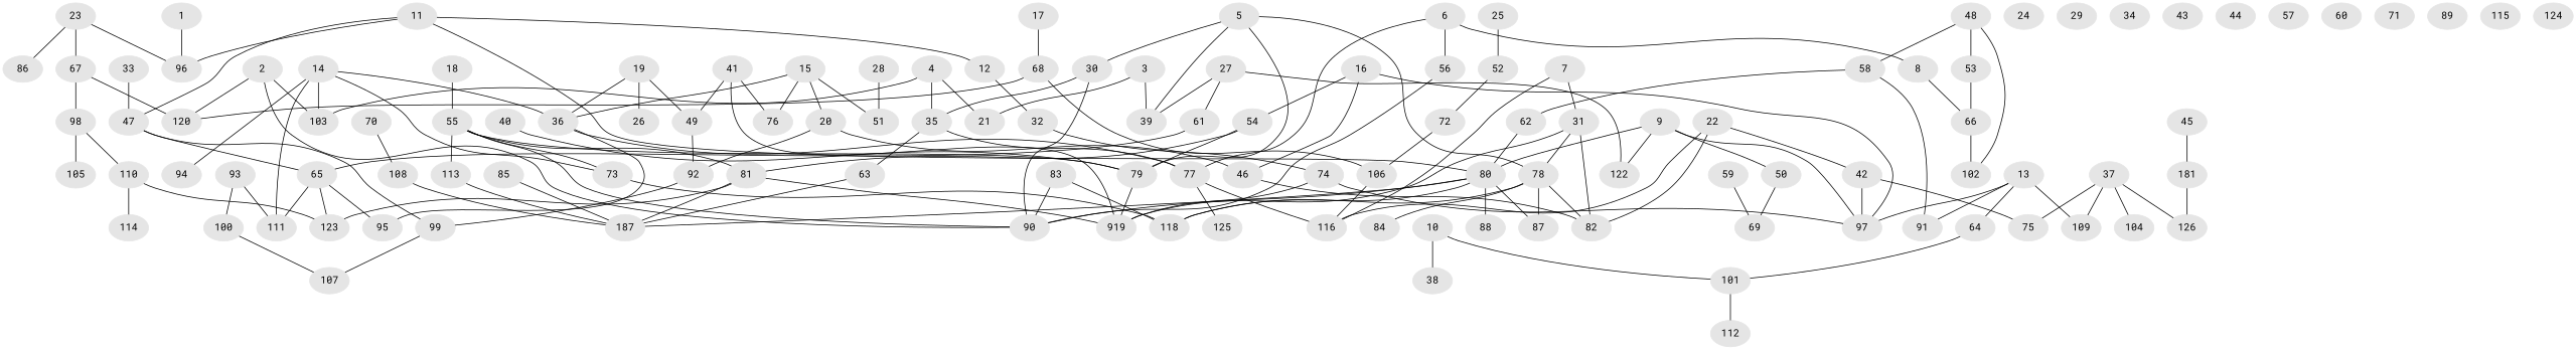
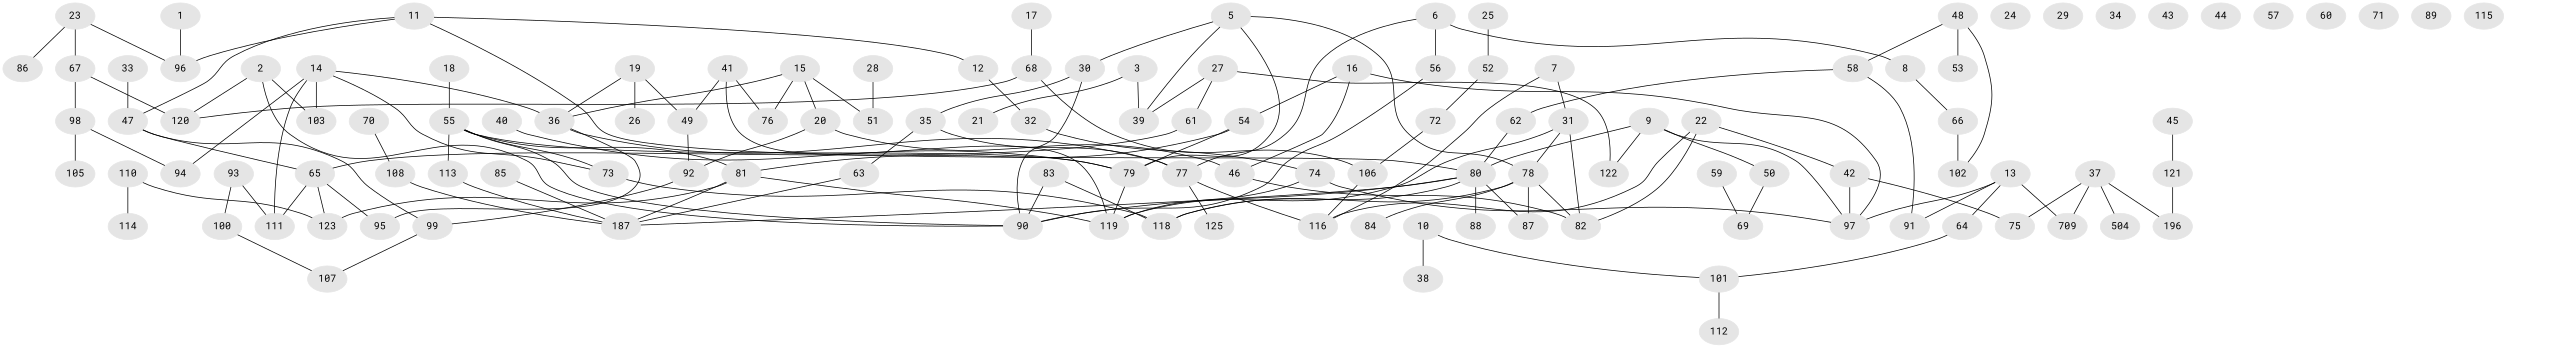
  graph {
    fontname="Roboto Mono"
    node [color=gray90 fontname="Roboto Mono" style=filled]
    edge [fontname="Roboto Mono"]
    1
    96
    2
    90
    103
    120
    3
    21
    39
-   4
    35
    77
    63
    5
    30
    78
    79
    82
    118
    84
    87
-   119 [label=919]
+   119
    6
    8
    56
    66
    116
    125
    7
    31
    102
    9
    50
    80
    97
    122
    69
    n38 [label=187]
    88
    10
    38
    101
    112
    11
    12
    47
    32
    65
    99
    74
    13
    64
    91
-   109
+   109 [label=709]
    14
    36
    73
    94
    111
    95
    15
    20
    51
    76
    46
    92
    16
    54
    81
    17
    68
    106
    18
    55
    113
    19
    26
    49
    22
    42
    75
    23
    67
    86
    98
    24
    25
    52
    72
    27
    61
    28
    29
    33
    34
    37
-   104
-   126
+   104 [label=504]
+   126 [label=196]
    40
    41
    43
    44
    45
-   121 [label=181]
+   121
    123
    107
    48
    53
    58
    62
    57
    59
    60
    105
    110
    70
    108
    71
    83
    85
    89
    93
    100
    114
    115
-   124
    1 -- 96
    2 -- 90
    2 -- 103
    2 -- 120
    3 -- 21
    3 -- 39
-   4 -- 103
-   4 -- 21
-   4 -- 35
    35 -- 77
    35 -- 63
    77 -- 116
    77 -- 125
    63 -- n38
    5 -- 39
    5 -- 30
    5 -- 78
    5 -- 79
    30 -- 90
    30 -- 35
    78 -- 82
    78 -- 118
    78 -- 84
    78 -- 87
    79 -- 119
    6 -- 77
    6 -- 8
    6 -- 56
    8 -- 66
    56 -- 90
    66 -- 102
    7 -- 116
    7 -- 31
    31 -- 78
    31 -- 82
    31 -- 119
    9 -- 50
    9 -- 80
    9 -- 97
    9 -- 122
    50 -- 69
    80 -- 90
    80 -- 118
    80 -- 87
    80 -- n38
    80 -- 88
    10 -- 38
    10 -- 101
    101 -- 112
    11 -- 96
    11 -- 80
    11 -- 12
    11 -- 47
    12 -- 32
    47 -- 65
    47 -- 99
    32 -- 74
    65 -- 111
    65 -- 95
    65 -- 123
    99 -- 107
    74 -- 119
    74 -- 97
    13 -- 97
    13 -- 64
    13 -- 91
    13 -- 109
    64 -- 101
    14 -- 103
    14 -- 36
    14 -- 73
    14 -- 94
    14 -- 111
    36 -- 77
    36 -- 95
    73 -- 118
    15 -- 36
    15 -- 20
    15 -- 51
    15 -- 76
    20 -- 46
    20 -- 92
    46 -- 82
    92 -- 99
    16 -- 97
    16 -- 46
    16 -- 54
    54 -- 79
    54 -- 81
    81 -- 119
    81 -- n38
    81 -- 123
    17 -- 68
    68 -- 120
    68 -- 106
    106 -- 116
    18 -- 55
    55 -- 90
    55 -- 79
    55 -- 73
    55 -- 81
    55 -- 113
    113 -- n38
    19 -- 36
    19 -- 26
    19 -- 49
    49 -- 92
    22 -- 82
    22 -- 116
    22 -- 42
    42 -- 97
    42 -- 75
    23 -- 96
    23 -- 67
    23 -- 86
    67 -- 120
    67 -- 98
    98 -- 105
-   98 -- 110
+   98 -- 94
    25 -- 52
    52 -- 72
    72 -- 106
    27 -- 39
    27 -- 122
    27 -- 61
    61 -- 65
    28 -- 51
    33 -- 47
    37 -- 109
    37 -- 75
    37 -- 104
    37 -- 126
    40 -- 79
    41 -- 119
    41 -- 76
    41 -- 49
    45 -- 121
    121 -- 126
    48 -- 102
    48 -- 53
    48 -- 58
-   53 -- 66
    58 -- 91
    58 -- 62
    62 -- 80
    59 -- 69
    110 -- 123
    110 -- 114
    70 -- 108
    108 -- n38
    83 -- 90
    83 -- 118
    85 -- n38
    93 -- 111
    93 -- 100
    100 -- 107
  }
